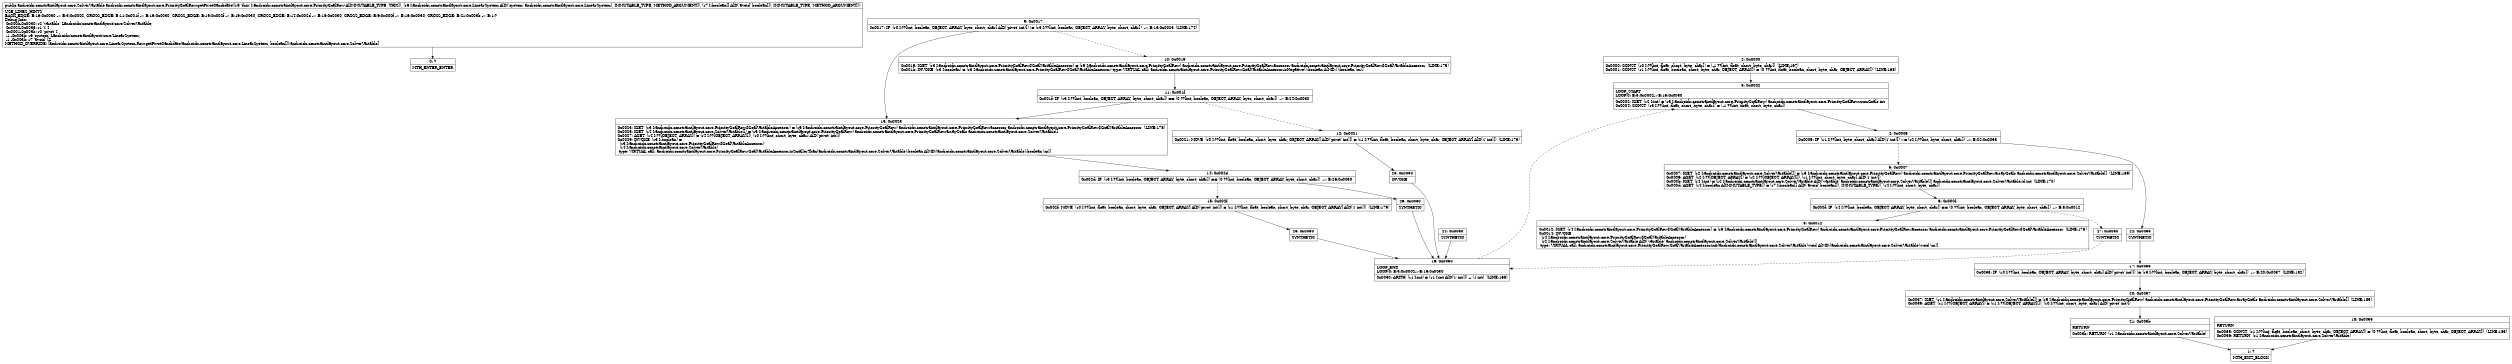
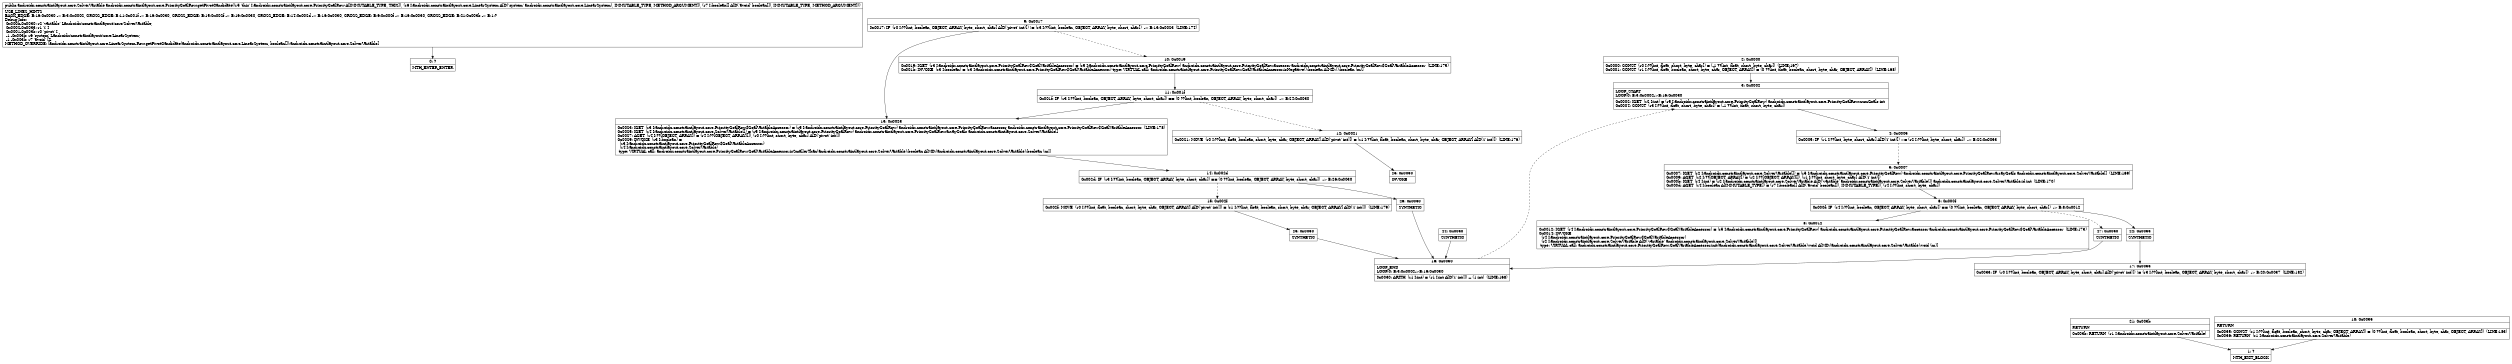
  digraph {
    node [shape=record]
    n1 [label="{0\:\ ?|MTH_ENTER_ENTER\l}"]
    n2 [label="{2\:\ 0x0000|0x0000: CONST  (r0 I:??[int, float, short, byte, char]) = (\-1 ??[int, float, short, byte, char])  (LINE:167)\l0x0001: CONST  (r1 I:??[int, float, boolean, short, byte, char, OBJECT, ARRAY]) = (0 ??[int, float, boolean, short, byte, char, OBJECT, ARRAY])  (LINE:168)\l}"]
    n3 [label="{3\:\ 0x0002|LOOP_START\lLOOP:0: B:3:0x0002\-\>B:16:0x0030\l|0x0002: IGET  (r2 I:int) = (r5 I:androidx.constraintlayout.core.PriorityGoalRow) androidx.constraintlayout.core.PriorityGoalRow.numGoals int \l0x0004: CONST  (r3 I:??[int, float, short, byte, char]) = (\-1 ??[int, float, short, byte, char]) \l}"]
    n4 [label="{4\:\ 0x0005|0x0005: IF  (r1 I:??[int, byte, short, char] A[D('i' int)]) \>= (r2 I:??[int, byte, short, char])  \-\> B:22:0x0033 \l}"]
    n5 [label="{5\:\ 0x0007|0x0007: IGET  (r2 I:androidx.constraintlayout.core.SolverVariable[]) = (r5 I:androidx.constraintlayout.core.PriorityGoalRow) androidx.constraintlayout.core.PriorityGoalRow.arrayGoals androidx.constraintlayout.core.SolverVariable[]  (LINE:169)\l0x0009: AGET  (r2 I:??[OBJECT, ARRAY]) = (r2 I:??[OBJECT, ARRAY][]), (r1 I:??[int, short, byte, char] A[D('i' int)]) \l0x000b: IGET  (r4 I:int) = (r2 I:androidx.constraintlayout.core.SolverVariable A[D('variable' androidx.constraintlayout.core.SolverVariable)]) androidx.constraintlayout.core.SolverVariable.id int  (LINE:170)\l0x000d: AGET  (r4 I:boolean A[IMMUTABLE_TYPE]) = (r7 I:boolean[] A[D('avoid' boolean[]), IMMUTABLE_TYPE]), (r4 I:??[int, short, byte, char]) \l}"]
    n6 [label="{22\:\ 0x0033|SYNTHETIC\l}"]
    n7 [label="{6\:\ 0x000f|0x000f: IF  (r4 I:??[int, boolean, OBJECT, ARRAY, byte, short, char]) == (0 ??[int, boolean, OBJECT, ARRAY, byte, short, char])  \-\> B:8:0x0012 \l}"]
    n8 [label="{17\:\ 0x0033|0x0033: IF  (r0 I:??[int, boolean, OBJECT, ARRAY, byte, short, char] A[D('pivot' int)]) != (r3 I:??[int, boolean, OBJECT, ARRAY, byte, short, char])  \-\> B:20:0x0037  (LINE:182)\l}"]
    n9 [label="{8\:\ 0x0012|0x0012: IGET  (r4 I:androidx.constraintlayout.core.PriorityGoalRow$GoalVariableAccessor) = (r5 I:androidx.constraintlayout.core.PriorityGoalRow) androidx.constraintlayout.core.PriorityGoalRow.accessor androidx.constraintlayout.core.PriorityGoalRow$GoalVariableAccessor  (LINE:173)\l0x0014: INVOKE  \l  (r4 I:androidx.constraintlayout.core.PriorityGoalRow$GoalVariableAccessor)\l  (r2 I:androidx.constraintlayout.core.SolverVariable A[D('variable' androidx.constraintlayout.core.SolverVariable)])\l type: VIRTUAL call: androidx.constraintlayout.core.PriorityGoalRow.GoalVariableAccessor.init(androidx.constraintlayout.core.SolverVariable):void A[MD:(androidx.constraintlayout.core.SolverVariable):void (m)]\l}"]
    n10 [label="{27\:\ 0x0030|SYNTHETIC\l}"]
    n11 [label="{16\:\ 0x0030|LOOP_END\lLOOP:0: B:3:0x0002\-\>B:16:0x0030\l|0x0030: ARITH  (r1 I:int) = (r1 I:int A[D('i' int)]) + (1 int)  (LINE:168)\l}"]
    n12 [label="{9\:\ 0x0017|0x0017: IF  (r0 I:??[int, boolean, OBJECT, ARRAY, byte, short, char] A[D('pivot' int)]) != (r3 I:??[int, boolean, OBJECT, ARRAY, byte, short, char])  \-\> B:13:0x0023  (LINE:174)\l}"]
    n13 [label="{10\:\ 0x0019|0x0019: IGET  (r3 I:androidx.constraintlayout.core.PriorityGoalRow$GoalVariableAccessor) = (r5 I:androidx.constraintlayout.core.PriorityGoalRow) androidx.constraintlayout.core.PriorityGoalRow.accessor androidx.constraintlayout.core.PriorityGoalRow$GoalVariableAccessor  (LINE:175)\l0x001b: INVOKE  (r3 I:boolean) = (r3 I:androidx.constraintlayout.core.PriorityGoalRow$GoalVariableAccessor) type: VIRTUAL call: androidx.constraintlayout.core.PriorityGoalRow.GoalVariableAccessor.isNegative():boolean A[MD:():boolean (m)]\l}"]
    n14 [label="{13\:\ 0x0023|0x0023: IGET  (r3 I:androidx.constraintlayout.core.PriorityGoalRow$GoalVariableAccessor) = (r5 I:androidx.constraintlayout.core.PriorityGoalRow) androidx.constraintlayout.core.PriorityGoalRow.accessor androidx.constraintlayout.core.PriorityGoalRow$GoalVariableAccessor  (LINE:178)\l0x0025: IGET  (r4 I:androidx.constraintlayout.core.SolverVariable[]) = (r5 I:androidx.constraintlayout.core.PriorityGoalRow) androidx.constraintlayout.core.PriorityGoalRow.arrayGoals androidx.constraintlayout.core.SolverVariable[] \l0x0027: AGET  (r4 I:??[OBJECT, ARRAY]) = (r4 I:??[OBJECT, ARRAY][]), (r0 I:??[int, short, byte, char] A[D('pivot' int)]) \l0x0029: INVOKE  (r3 I:boolean) = \l  (r3 I:androidx.constraintlayout.core.PriorityGoalRow$GoalVariableAccessor)\l  (r4 I:androidx.constraintlayout.core.SolverVariable)\l type: VIRTUAL call: androidx.constraintlayout.core.PriorityGoalRow.GoalVariableAccessor.isSmallerThan(androidx.constraintlayout.core.SolverVariable):boolean A[MD:(androidx.constraintlayout.core.SolverVariable):boolean (m)]\l}"]
    n15 [label="{11\:\ 0x001f|0x001f: IF  (r3 I:??[int, boolean, OBJECT, ARRAY, byte, short, char]) == (0 ??[int, boolean, OBJECT, ARRAY, byte, short, char])  \-\> B:24:0x0030 \l}"]
    n16 [label="{14\:\ 0x002d|0x002d: IF  (r3 I:??[int, boolean, OBJECT, ARRAY, byte, short, char]) == (0 ??[int, boolean, OBJECT, ARRAY, byte, short, char])  \-\> B:26:0x0030 \l}"]
    n17 [label="{12\:\ 0x0021|0x0021: MOVE  (r0 I:??[int, float, boolean, short, byte, char, OBJECT, ARRAY] A[D('pivot' int)]) = (r1 I:??[int, float, boolean, short, byte, char, OBJECT, ARRAY] A[D('i' int)])  (LINE:176)\l}"]
    n18 [label="{25\:\ 0x0030|INVOKE\l}"]
    n19 [label="{24\:\ 0x0030|SYNTHETIC\l}"]
    n20 [label="{15\:\ 0x002f|0x002f: MOVE  (r0 I:??[int, float, boolean, short, byte, char, OBJECT, ARRAY] A[D('pivot' int)]) = (r1 I:??[int, float, boolean, short, byte, char, OBJECT, ARRAY] A[D('i' int)])  (LINE:179)\l}"]
    n21 [label="{26\:\ 0x0030|SYNTHETIC\l}"]
    n22 [label="{23\:\ 0x0030|SYNTHETIC\l}"]
-   n23 [label="{20\:\ 0x0037|0x0037: IGET  (r1 I:androidx.constraintlayout.core.SolverVariable[]) = (r5 I:androidx.constraintlayout.core.PriorityGoalRow) androidx.constraintlayout.core.PriorityGoalRow.arrayGoals androidx.constraintlayout.core.SolverVariable[]  (LINE:185)\l0x0039: AGET  (r1 I:??[OBJECT, ARRAY]) = (r1 I:??[OBJECT, ARRAY][]), (r0 I:??[int, short, byte, char] A[D('pivot' int)]) \l}"]
    n24 [label="{18\:\ 0x0035|RETURN\l|0x0035: CONST  (r1 I:??[int, float, boolean, short, byte, char, OBJECT, ARRAY]) = (0 ??[int, float, boolean, short, byte, char, OBJECT, ARRAY])  (LINE:183)\l0x0036: RETURN  (r1 I:androidx.constraintlayout.core.SolverVariable) \l}"]
    n25 [label="{1\:\ ?|MTH_EXIT_BLOCK\l}"]
    n26 [label="{21\:\ 0x003b|RETURN\l|0x003b: RETURN  (r1 I:androidx.constraintlayout.core.SolverVariable) \l}"]
    n27 [label="{public androidx.constraintlayout.core.SolverVariable androidx.constraintlayout.core.PriorityGoalRow.getPivotCandidate((r5 'this' I:androidx.constraintlayout.core.PriorityGoalRow A[IMMUTABLE_TYPE, THIS]), (r6 I:androidx.constraintlayout.core.LinearSystem A[D('system' androidx.constraintlayout.core.LinearSystem), IMMUTABLE_TYPE, METHOD_ARGUMENT]), (r7 I:boolean[] A[D('avoid' boolean[]), IMMUTABLE_TYPE, METHOD_ARGUMENT]))  | USE_LINES_HINTS\lBACK_EDGE: B:16:0x0030 \-\> B:3:0x0002, CROSS_EDGE: B:11:0x001f \-\> B:16:0x0030, CROSS_EDGE: B:15:0x002f \-\> B:16:0x0030, CROSS_EDGE: B:14:0x002d \-\> B:16:0x0030, CROSS_EDGE: B:6:0x000f \-\> B:16:0x0030, CROSS_EDGE: B:21:0x003b \-\> B:1:?\lDebug Info:\l  0x000b\-0x0030: r2 'variable' Landroidx\/constraintlayout\/core\/SolverVariable;\l  0x0002\-0x0033: r1 'i' I\l  0x0001\-0x003b: r0 'pivot' I\l  \-1 \-0x003b: r6 'system' Landroidx\/constraintlayout\/core\/LinearSystem;\l  \-1 \-0x003b: r7 'avoid' [Z\lMETHOD_OVERRIDE: [androidx.constraintlayout.core.LinearSystem.Row.getPivotCandidate(androidx.constraintlayout.core.LinearSystem, boolean[]):androidx.constraintlayout.core.SolverVariable]\l}"]
    n2 -> n3
    n3 -> n4
    n4 -> n5 [style=dashed]
-   n4 -> n6
+   n7 -> n6
    n5 -> n7
    n6 -> n8
    n7 -> n9
    n7 -> n10 [style=dashed]
-   n8 -> n23
-   n10 -> n11 [style=dashed]
+   n10 -> n11
    n11 -> n3 [style=dashed]
    n12 -> n13 [style=dashed]
    n12 -> n14
    n13 -> n15
    n14 -> n16
    n15 -> n14
    n15 -> n17 [style=dashed]
    n16 -> n20 [style=dashed]
    n16 -> n21
    n17 -> n18
-   n18 -> n11
    n19 -> n11
    n20 -> n22
    n21 -> n11
    n22 -> n11
-   n23 -> n26
    n24 -> n25
    n26 -> n25
    n27 -> n1
  }
